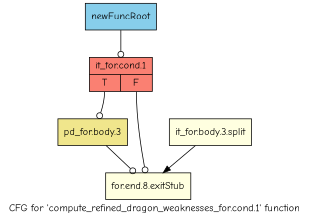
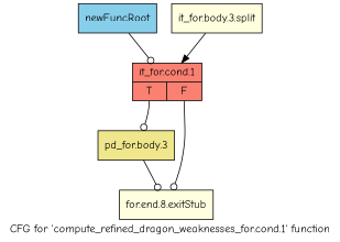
  digraph {
    fontname="Comic Neue"
    label="CFG for 'compute_refined_dragon_weaknesses_for.cond.1' function"
    node [fillcolor=lightyellow fontname="Comic Neue" shape=record style=filled]
    edge [arrowhead=odot fontname="Comic Neue"]
    n1 [fillcolor=skyblue label="{newFuncRoot}"]
    n2 [fillcolor=salmon label="{it_for.cond.1|{<s0>T|<s1>F}}"]
    n3 [label="{for.end.8.exitStub}"]
    n4 [fillcolor=khaki label="{pd_for.body.3}"]
    n5 [label="{it_for.body.3.split}"]
    n1 -> n2
    n2 -> n3 [tailport=s1]
    n2 -> n4 [tailport=s0]
    n4 -> n3
-   n5 -> n3 [arrowhead=normal]
+   n5 -> n2 [arrowhead=normal]
  }
